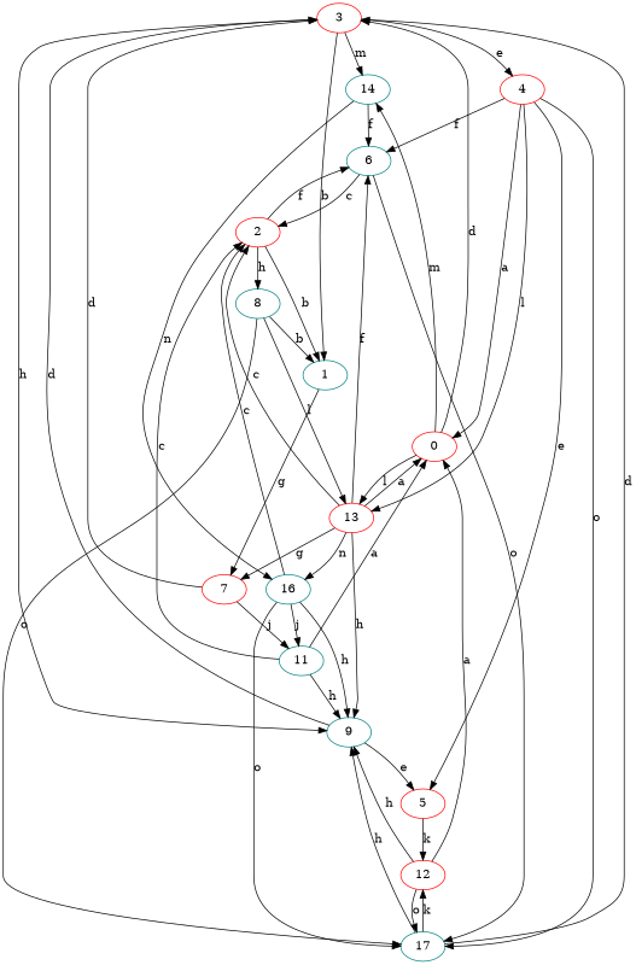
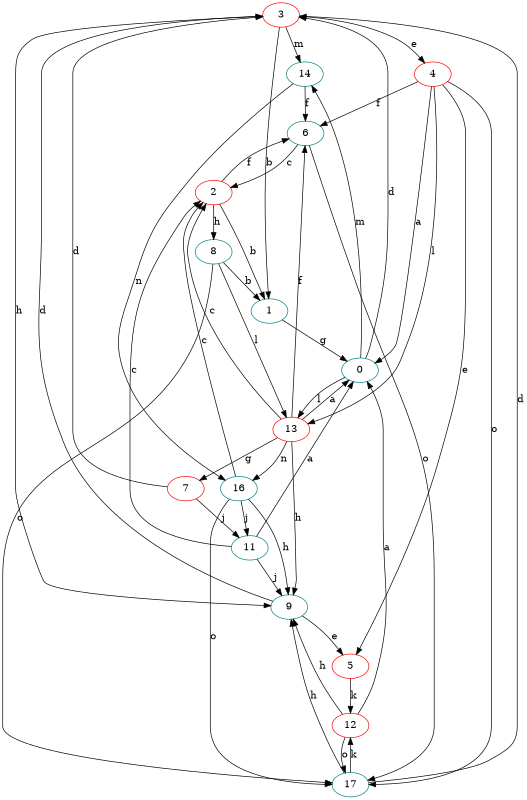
  strict digraph {
    node [color=teal]
    3 [color=red]
-   0 [color=red]
+   0
    13 [color=red]
    14
    1
    4 [color=red]
    9
    7 [color=red]
    2 [color=red]
    6
    16
    11
    8
    17
    5 [color=red]
    12 [color=red]
    3 -> 14 [label=m]
    3 -> 1 [label=b]
    3 -> 4 [label=e]
    3 -> 9 [label=h]
    0 -> 3 [label=d]
    0 -> 13 [label=l]
    0 -> 14 [label=m]
    13 -> 0 [label=a]
    13 -> 9 [label=h]
    13 -> 7 [label=g]
    13 -> 2 [label=c]
    13 -> 6 [label=f]
    13 -> 16 [label=n]
    14 -> 6 [label=f]
    14 -> 16 [label=n]
-   1 -> 7 [label=g]
+   1 -> 0 [label=g]
    4 -> 0 [label=a]
    4 -> 13 [label=l]
    4 -> 6 [label=f]
    4 -> 17 [label=o]
    4 -> 5 [label=e]
    9 -> 3 [label=d]
    9 -> 5 [label=e]
    7 -> 3 [label=d]
    7 -> 11 [label=j]
    2 -> 1 [label=b]
    2 -> 6 [label=f]
    2 -> 8 [label=h]
    6 -> 2 [label=c]
    6 -> 17 [label=o]
    16 -> 9 [label=h]
    16 -> 2 [label=c]
    16 -> 11 [label=j]
    16 -> 17 [label=o]
    11 -> 0 [label=a]
-   11 -> 9 [label=h]
+   11 -> 9 [label=j]
    11 -> 2 [label=c]
    8 -> 13 [label=l]
    8 -> 1 [label=b]
    8 -> 17 [label=o]
    17 -> 3 [label=d]
    17 -> 9 [label=h]
    17 -> 12 [label=k]
    5 -> 12 [label=k]
    12 -> 0 [label=a]
    12 -> 9 [label=h]
    12 -> 17 [label=o]
  }
